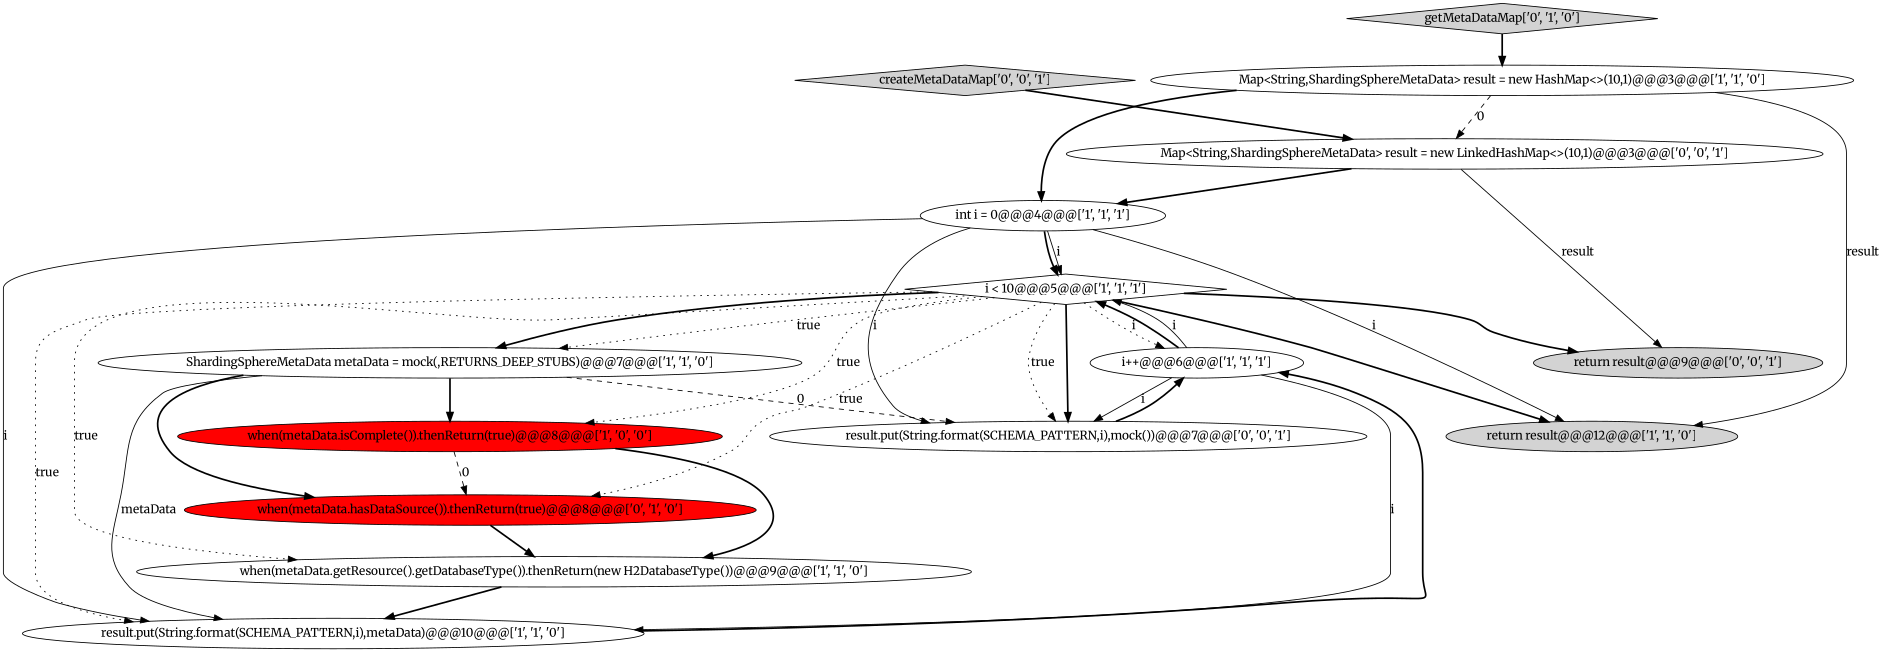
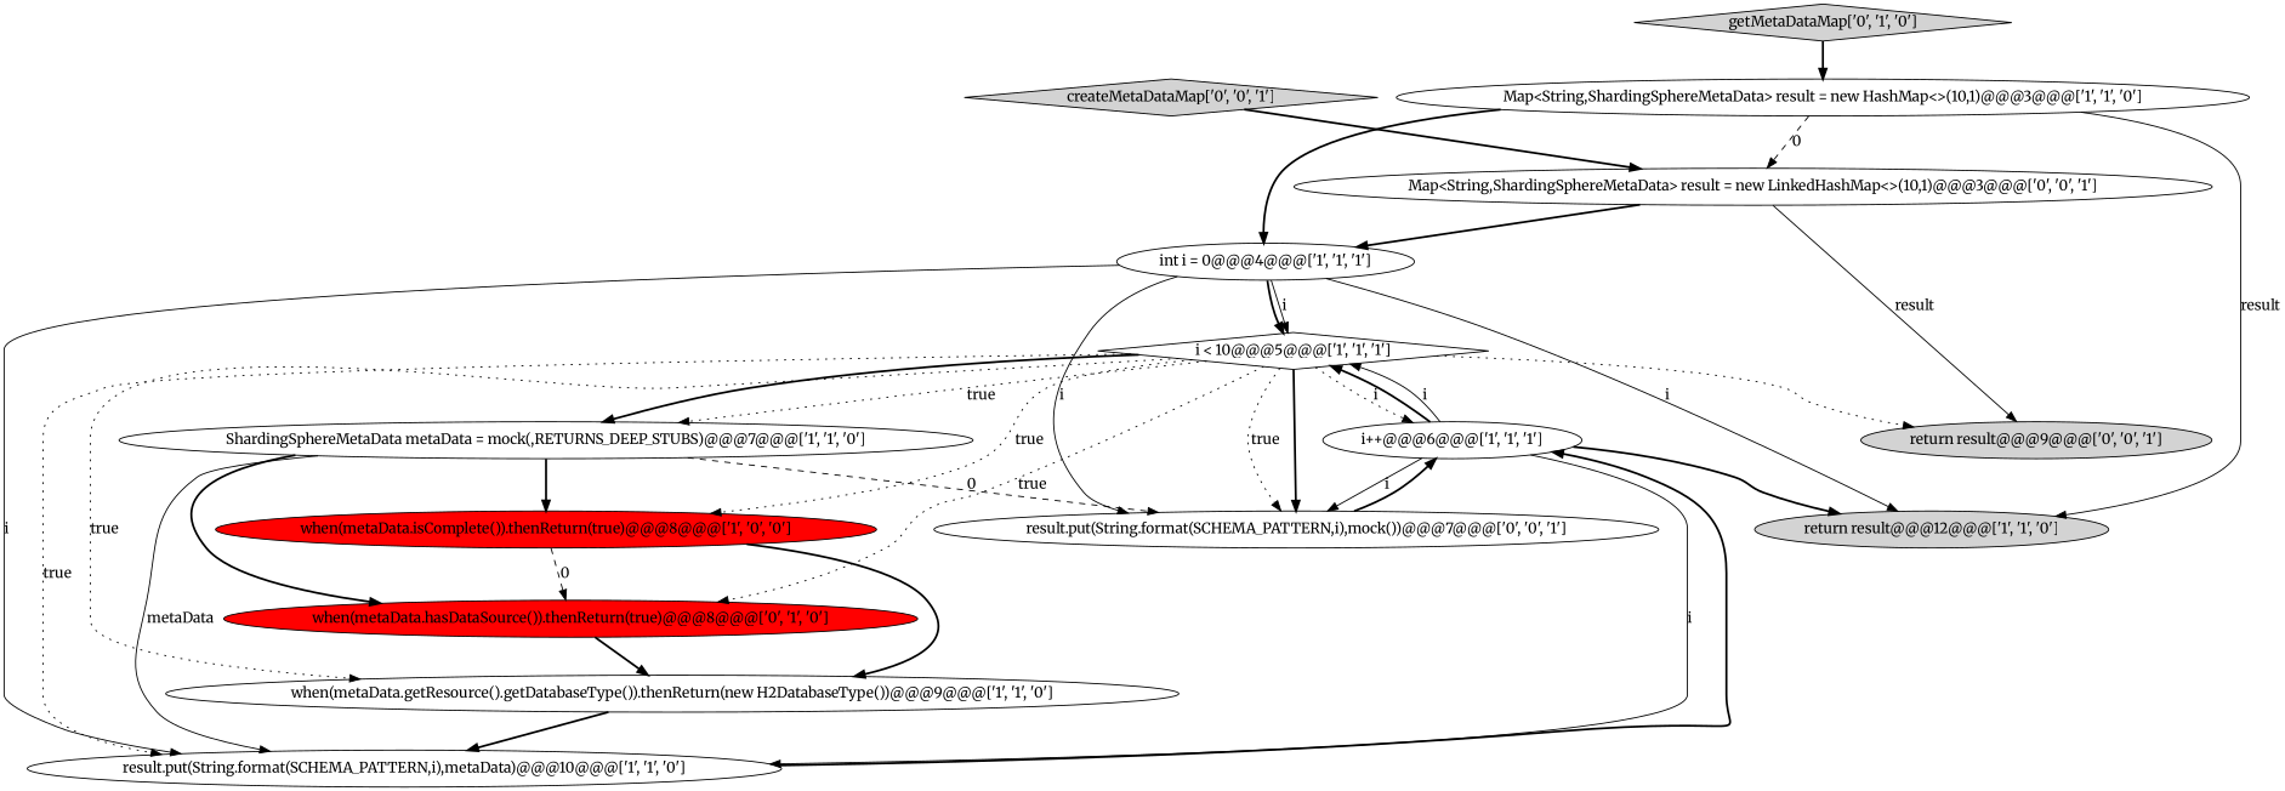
  digraph {
    fontname=Merriweather
    node [fillcolor=white fontname=Merriweather shape=ellipse style=filled]
    edge [fontname=Merriweather style=bold]
    n1 [label="i < 10@@@5@@@['1', '1', '1']" shape=diamond]
    n2 [label="i++@@@6@@@['1', '1', '1']"]
    n3 [label="result.put(String.format(SCHEMA_PATTERN,i),mock())@@@7@@@['0', '0', '1']"]
    n4 [fillcolor=lightgray label="return result@@@9@@@['0', '0', '1']"]
    n5 [label="result.put(String.format(SCHEMA_PATTERN,i),metaData)@@@10@@@['1', '1', '0']"]
    n6 [fillcolor=red label="when(metaData.hasDataSource()).thenReturn(true)@@@8@@@['0', '1', '0']"]
    n7 [fillcolor=red label="when(metaData.isComplete()).thenReturn(true)@@@8@@@['1', '0', '0']"]
    n8 [label="when(metaData.getResource().getDatabaseType()).thenReturn(new H2DatabaseType())@@@9@@@['1', '1', '0']"]
    n9 [fillcolor=lightgray label="return result@@@12@@@['1', '1', '0']"]
    n10 [label="ShardingSphereMetaData metaData = mock(,RETURNS_DEEP_STUBS)@@@7@@@['1', '1', '0']"]
    n11 [label="Map<String,ShardingSphereMetaData> result = new HashMap<>(10,1)@@@3@@@['1', '1', '0']"]
    n12 [label="int i = 0@@@4@@@['1', '1', '1']"]
    n13 [label="Map<String,ShardingSphereMetaData> result = new LinkedHashMap<>(10,1)@@@3@@@['0', '0', '1']"]
    n14 [fillcolor=lightgray label="createMetaDataMap['0', '0', '1']" shape=diamond]
    n15 [fillcolor=lightgray label="getMetaDataMap['0', '1', '0']" shape=diamond]
    n1 -> n2 [label=i style=dotted]
    n1 -> n3 [label=true style=dotted]
    n1 -> n3
-   n1 -> n4
+   n1 -> n4 [style=dotted]
    n1 -> n5 [label=true style=dotted]
    n1 -> n6 [label=true style=dotted]
    n1 -> n7 [label=true style=dotted]
    n1 -> n8 [label=true style=dotted]
-   n1 -> n9
+   n2 -> n9
    n1 -> n10
    n1 -> n10 [label=true style=dotted]
    n2 -> n1
    n2 -> n1 [label=i style=solid]
    n2 -> n3 [label=i style=solid]
    n2 -> n5 [label=i style=solid]
    n3 -> n2
    n5 -> n2
    n6 -> n8
    n7 -> n6 [label=0 style=dashed]
    n7 -> n8
    n8 -> n5
    n10 -> n3 [label=0 style=dashed]
    n10 -> n5 [label=metaData style=solid]
    n10 -> n6
    n10 -> n7
    n11 -> n9 [label=result style=solid]
    n11 -> n12
    n11 -> n13 [label=0 style=dashed]
    n12 -> n1
    n12 -> n1 [label=i style=solid]
    n12 -> n3 [label=i style=solid]
    n12 -> n5 [label=i style=solid]
    n12 -> n9 [label=i style=solid]
    n13 -> n4 [label=result style=solid]
    n13 -> n12
    n14 -> n13
    n15 -> n11
  }
